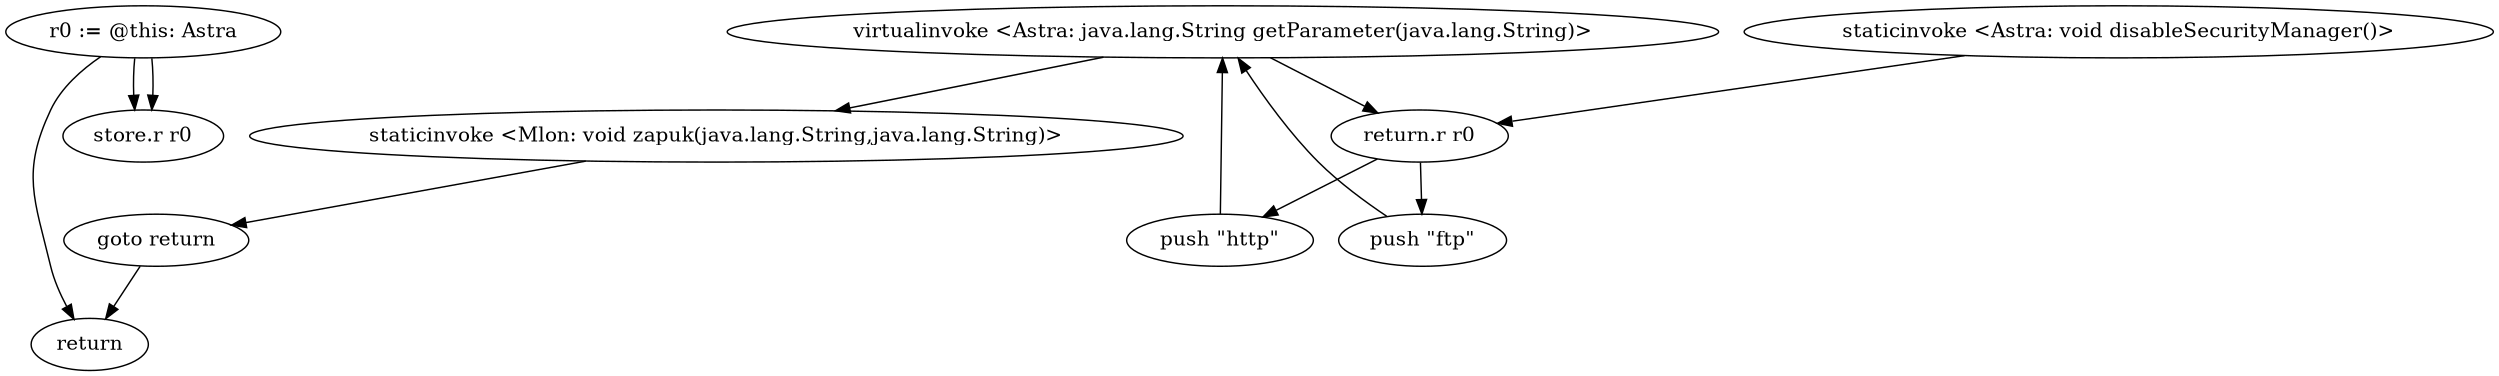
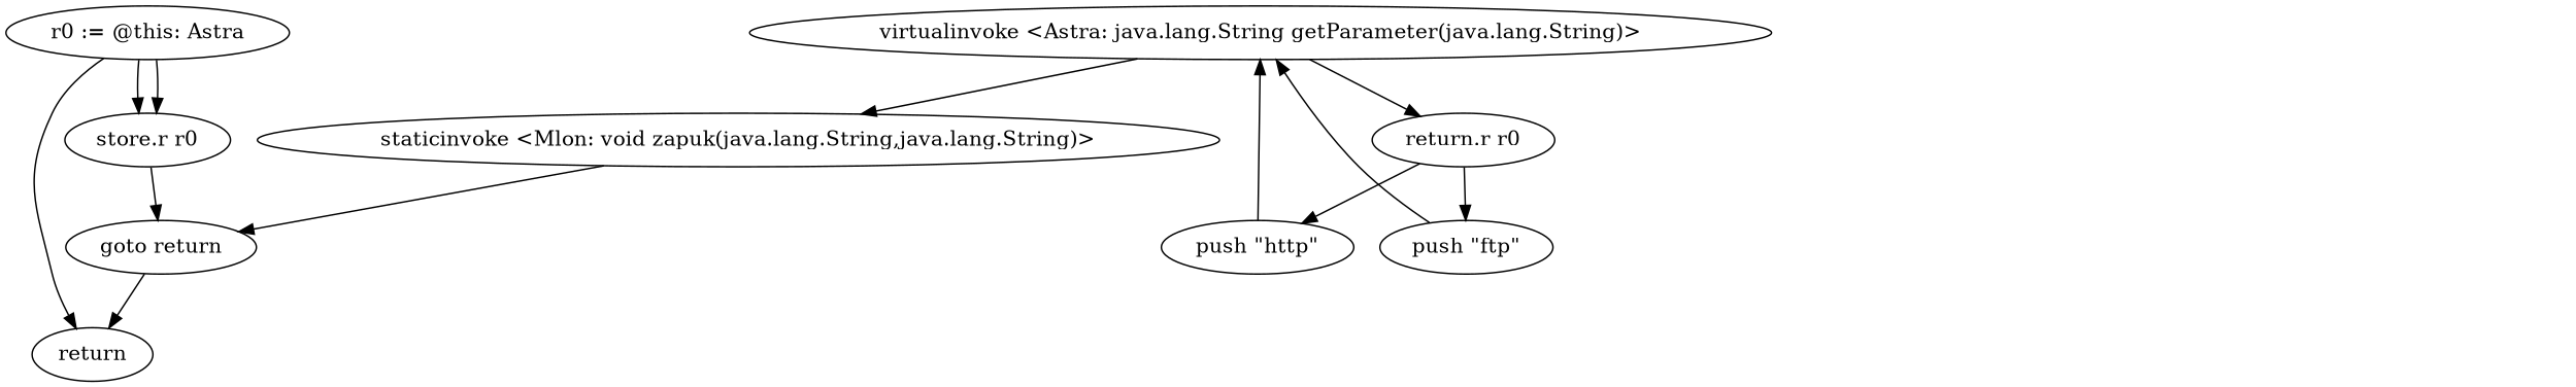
  digraph {
    "r0 := @this: Astra"
    "store.r r0"
    return
    "goto return"
    n5 [label="return.r r0"]
-   "staticinvoke <Astra: void disableSecurityManager()>"
    "push \"http\""
    "push \"ftp\""
    "virtualinvoke <Astra: java.lang.String getParameter(java.lang.String)>"
    "staticinvoke <Mlon: void zapuk(java.lang.String,java.lang.String)>"
    "r0 := @this: Astra" -> "store.r r0"
    "r0 := @this: Astra" -> "store.r r0"
    "r0 := @this: Astra" -> return
+   "store.r r0" -> "goto return"
    "goto return" -> return
    n5 -> "push \"http\""
    n5 -> "push \"ftp\""
-   "staticinvoke <Astra: void disableSecurityManager()>" -> n5
    "push \"http\"" -> "virtualinvoke <Astra: java.lang.String getParameter(java.lang.String)>"
    "push \"ftp\"" -> "virtualinvoke <Astra: java.lang.String getParameter(java.lang.String)>"
    "virtualinvoke <Astra: java.lang.String getParameter(java.lang.String)>" -> n5
    "virtualinvoke <Astra: java.lang.String getParameter(java.lang.String)>" -> "staticinvoke <Mlon: void zapuk(java.lang.String,java.lang.String)>"
    "staticinvoke <Mlon: void zapuk(java.lang.String,java.lang.String)>" -> "goto return"
  }
